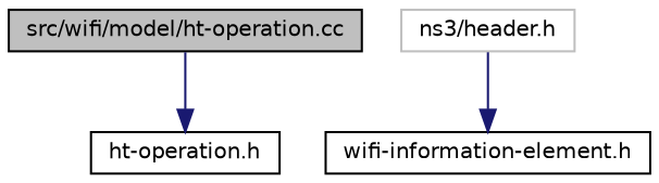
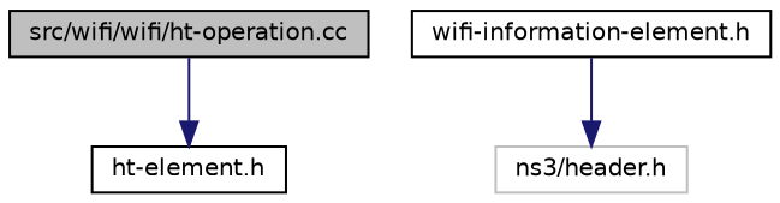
  digraph {
    node [color=black fillcolor=white fontname=Helvetica fontsize=10 shape=record style=filled]
    edge [color=midnightblue fontname=Helvetica fontsize=10 labelfontname=Helvetica labelfontsize=10 style=solid]
-   n1 [fillcolor=grey75 fontcolor=black height=0.2 label="src/wifi/model/ht-operation.cc" width=0.4]
-   n2 [height=0.2 label="ht-operation.h" width=0.4]
+   n1 [fillcolor=grey75 fontcolor=black height=0.2 label="src/wifi/wifi/ht-operation.cc" width=0.4]
+   n2 [height=0.2 label="ht-element.h" width=0.4]
    n3 [height=0.2 label="wifi-information-element.h" width=0.4]
    n4 [color=grey75 height=0.2 label="ns3/header.h" width=0.4]
    n1 -> n2
-   n4 -> n3
+   n3 -> n4
  }
